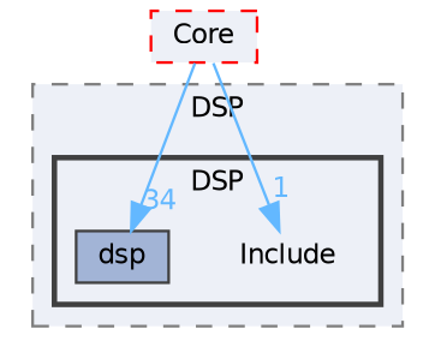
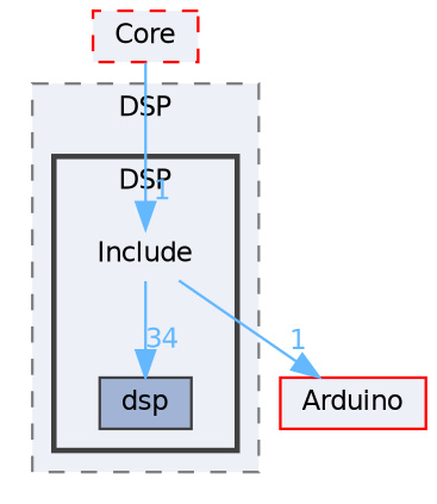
  digraph {
    compound=true
    node [fontname=Helvetica fontsize=10 shape=box color=red fillcolor="#edf0f7" style=filled]
    edge [color=steelblue1 fontcolor=steelblue1 fontname=Helvetica fontsize=10 headlabel=1 labeldistance=1.5 labelfontname=Helvetica labelfontsize=10]
    n1 [height=0.2 label=Include shape=plaintext width=0.4 color="" fillcolor="" style=""]
    n2 [color=grey25 fillcolor="#a2b4d6" height=0.2 label=dsp width=0.4]
+   n3 [height=0.2 label=Arduino width=0.4]
    n4 [height=0.2 label=Core style="filled,dashed" width=0.4]
    subgraph cluster_1 {
      bgcolor="#edf0f7"
      fontname=Helvetica
      fontsize=10
      label=DSP
      pencolor=grey50
      style="filled,dashed"
      subgraph cluster_2 {
        bgcolor="#edf0f7"
        fontname=Helvetica
        fontsize=10
        label=DSP
        pencolor=grey25
        style="filled,bold"
        n1
        n2
      }
    }
-   n4 -> n2 [headlabel=34]
+   n1 -> n2 [headlabel=34]
+   n1 -> n3
    n4 -> n1
  }
